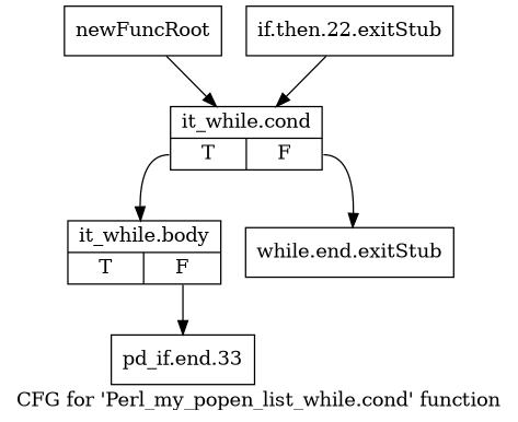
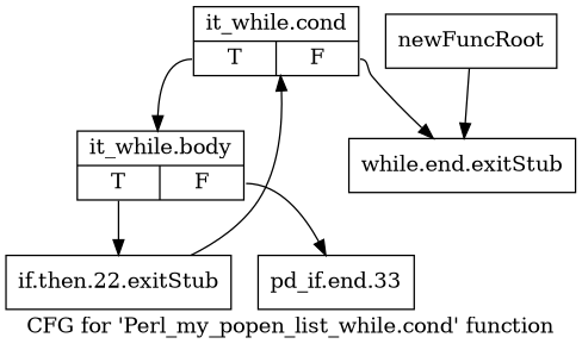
  digraph {
    label="CFG for 'Perl_my_popen_list_while.cond' function"
    node [shape=record]
    n1 [label="{newFuncRoot}"]
    n2 [label="{it_while.cond|{<s0>T|<s1>F}}"]
    n3 [label="{while.end.exitStub}"]
    n4 [label="{it_while.body|{<s0>T|<s1>F}}"]
    n5 [label="{if.then.22.exitStub}"]
    n6 [label="{pd_if.end.33}"]
-   n1 -> n2
+   n1 -> n3
    n2 -> n3 [tailport=s1]
    n2 -> n4 [tailport=s0]
+   n4 -> n5 [tailport=s0]
    n4 -> n6 [tailport=s1]
    n5 -> n2
  }
